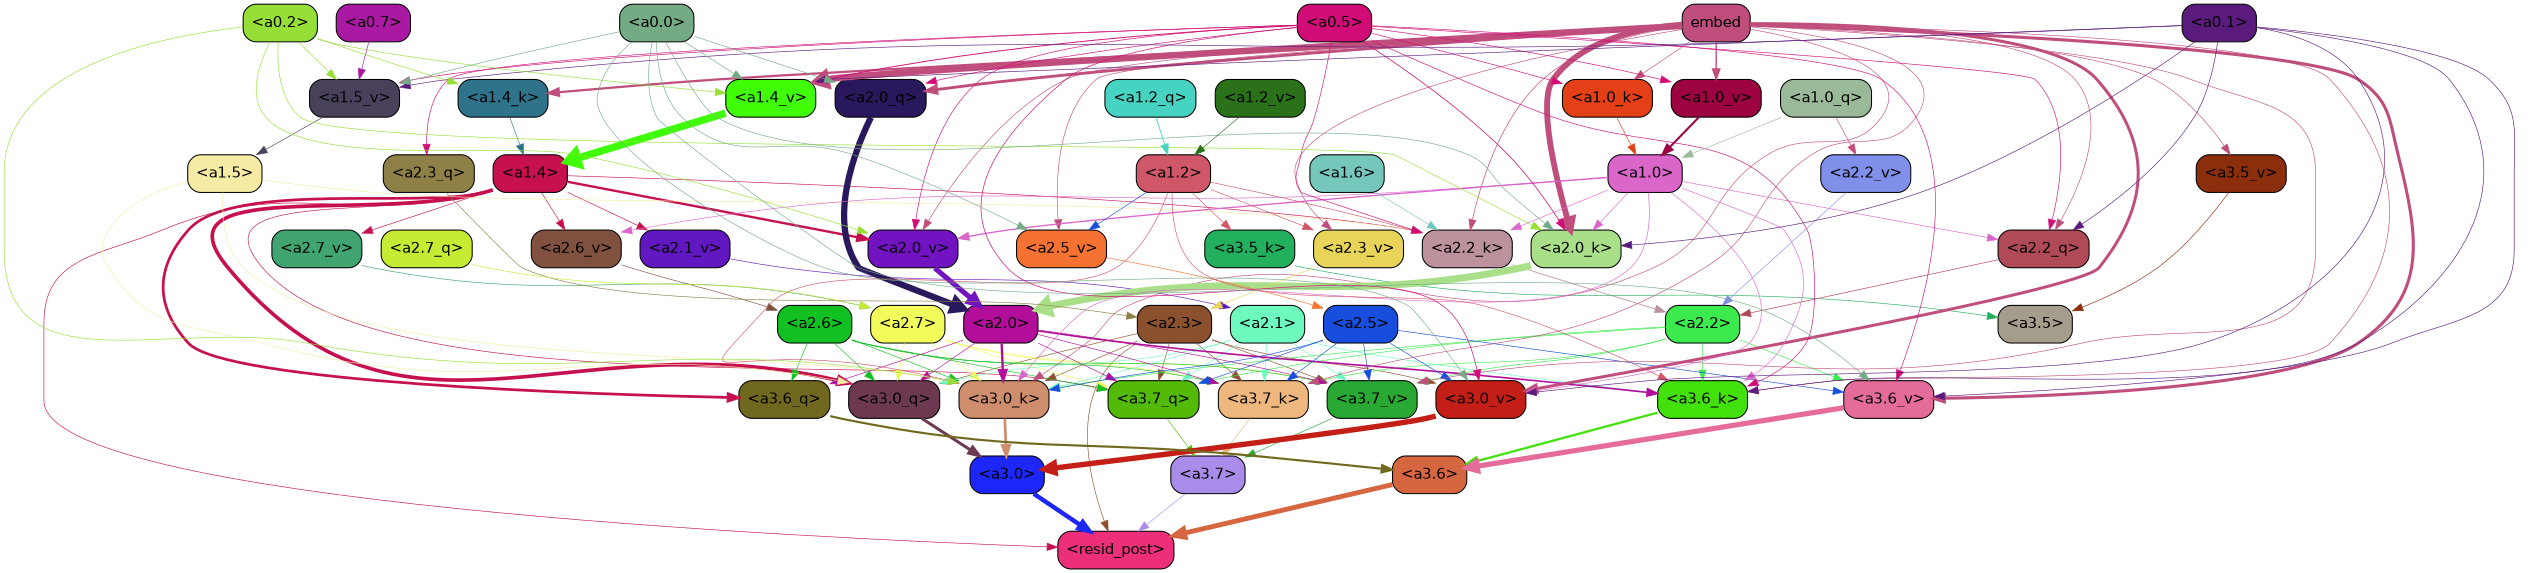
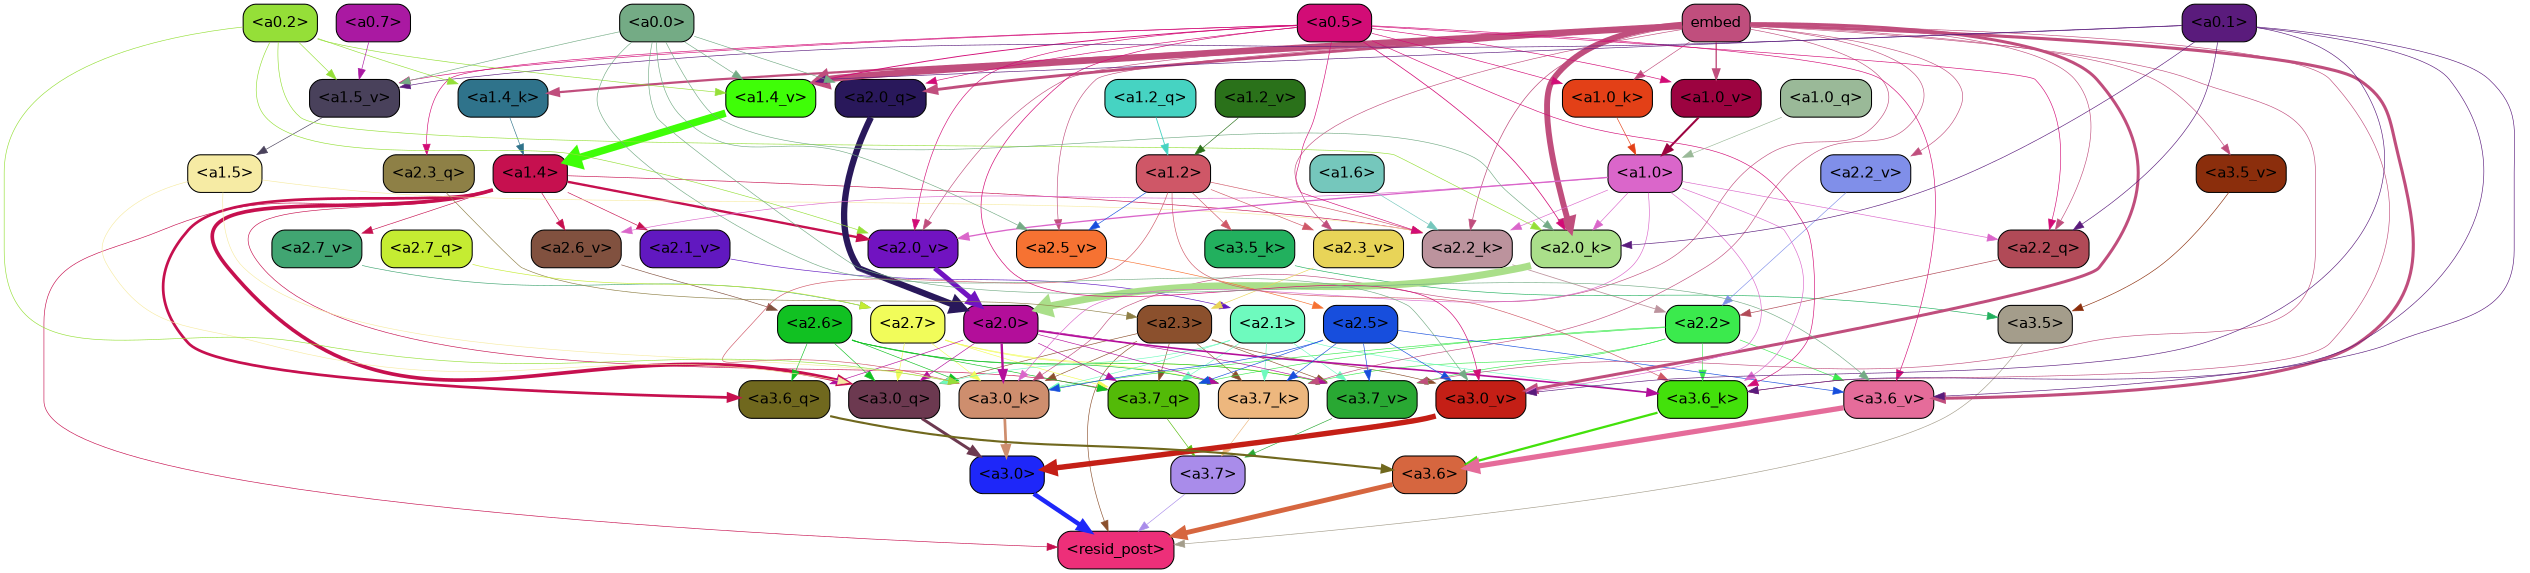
  strict digraph {
    splines=true
    node [color=black fontname=Helvetica shape=box style="filled, rounded"]
    edge [color="#c04e7d" penwidth=0.6]
    "<a3.7>" [fillcolor="#a98cea"]
    "<resid_post>" [fillcolor="#ed2f79"]
    "<a3.6>" [fillcolor="#d6663f"]
    "<a3.5>" [fillcolor="#a49d8b"]
    "<a3.0>" [fillcolor="#1e27f9"]
    "<a2.3>" [fillcolor="#8b502d"]
    "<a3.7_q>" [fillcolor="#53ba08"]
    "<a3.0_q>" [fillcolor="#6c3950"]
    "<a3.7_k>" [fillcolor="#edb77e"]
    "<a3.0_k>" [fillcolor="#ce8e6e"]
    "<a3.7_v>" [fillcolor="#29a833"]
    "<a3.0_v>" [fillcolor="#c41f16"]
    "<a1.4>" [fillcolor="#c6104f"]
    "<a3.6_q>" [fillcolor="#70681e"]
    "<a2.2_k>" [fillcolor="#bc939d"]
    "<a2.7_v>" [fillcolor="#41a572"]
    "<a2.6_v>" [fillcolor="#81513f"]
    "<a2.1_v>" [fillcolor="#6118c0"]
    "<a2.0_v>" [fillcolor="#7113c1"]
    "<a2.2>" [fillcolor="#3bea4d"]
    "<a2.7>" [fillcolor="#f1fc5a"]
    "<a2.6>" [fillcolor="#11c122"]
    "<a2.1>" [fillcolor="#6efabe"]
    "<a2.0>" [fillcolor="#b30e9a"]
    "<a3.6_k>" [fillcolor="#43e10b"]
    "<a3.6_v>" [fillcolor="#e56c9a"]
    "<a3.5_k>" [fillcolor="#22b05e"]
    "<a3.5_v>" [fillcolor="#8b2e0c"]
    "<a2.5>" [fillcolor="#174edd"]
    "<a1.5>" [fillcolor="#f6eba4"]
    embed [fillcolor="#c04e7d"]
    "<a2.2_q>" [fillcolor="#b14a57"]
    "<a2.0_q>" [fillcolor="#29185b"]
    "<a2.0_k>" [fillcolor="#aadf8a"]
    "<a2.5_v>" [fillcolor="#f67232"]
    "<a2.3_v>" [fillcolor="#e8d458"]
    "<a2.2_v>" [fillcolor="#808fe9"]
    "<a1.4_k>" [fillcolor="#2f738b"]
    "<a1.0_k>" [fillcolor="#e34017"]
    "<a1.4_v>" [fillcolor="#3ffe07"]
    "<a1.0_v>" [fillcolor="#9c0340"]
    "<a1.0>" [fillcolor="#da66ca"]
    "<a1.2>" [fillcolor="#cf5767"]
    "<a0.5>" [fillcolor="#d20c76"]
    "<a2.3_q>" [fillcolor="#8e8046"]
    "<a1.5_v>" [fillcolor="#49415b"]
    "<a0.1>" [fillcolor="#5a1b7c"]
    "<a0.2>" [fillcolor="#95df38"]
    "<a0.0>" [fillcolor="#74ab85"]
    "<a2.7_q>" [fillcolor="#c5ec32"]
    "<a1.6>" [fillcolor="#75c7bc"]
    "<a1.2_q>" [fillcolor="#46d3c2"]
    "<a1.0_q>" [fillcolor="#9ab998"]
    "<a1.2_v>" [fillcolor="#2a711a"]
    "<a0.7>" [fillcolor="#aa19a2"]
    "<a3.7>" -> "<resid_post>" [color="#a98cea"]
    "<a3.6>" -> "<resid_post>" [color="#d6663f" penwidth=4.6696330308914185]
+   "<a3.5>" -> "<resid_post>" [color="#a49d8b"]
    "<a3.0>" -> "<resid_post>" [color="#1e27f9" penwidth=4.282557368278503]
    "<a2.3>" -> "<resid_post>" [color="#8b502d"]
    "<a2.3>" -> "<a3.7_q>" [color="#8b502d"]
    "<a2.3>" -> "<a3.0_q>" [color="#8b502d"]
    "<a2.3>" -> "<a3.7_k>" [color="#8b502d"]
    "<a2.3>" -> "<a3.0_k>" [color="#8b502d"]
    "<a2.3>" -> "<a3.7_v>" [color="#8b502d"]
    "<a2.3>" -> "<a3.0_v>" [color="#8b502d"]
    "<a3.7_q>" -> "<a3.7>" [color="#53ba08"]
    "<a3.0_q>" -> "<a3.0>" [color="#6c3950" penwidth=2.8638100624084473]
    "<a3.7_k>" -> "<a3.7>" [color="#edb77e"]
    "<a3.0_k>" -> "<a3.0>" [color="#ce8e6e" penwidth=2.6274144649505615]
    "<a3.7_v>" -> "<a3.7>" [color="#29a833"]
    "<a3.0_v>" -> "<a3.0>" [color="#c41f16" penwidth=5.188832879066467]
    "<a1.4>" -> "<resid_post>" [color="#c6104f"]
    "<a1.4>" -> "<a3.7_q>" [color="#c6104f"]
    "<a1.4>" -> "<a3.0_q>" [color="#c6104f" penwidth=3.4971605762839317]
    "<a1.4>" -> "<a3.6_q>" [color="#c6104f" penwidth=2.6073555648326874]
    "<a1.4>" -> "<a2.2_k>" [color="#c6104f"]
    "<a1.4>" -> "<a2.7_v>" [color="#c6104f"]
    "<a1.4>" -> "<a2.6_v>" [color="#c6104f"]
    "<a1.4>" -> "<a2.1_v>" [color="#c6104f"]
    "<a1.4>" -> "<a2.0_v>" [color="#c6104f" penwidth=2.268670678138733]
    "<a3.6_q>" -> "<a3.6>" [color="#70681e" penwidth=2.03758105635643]
    "<a2.2_k>" -> "<a2.2>" [color="#bc939d" penwidth=0.7764816284179688]
    "<a2.7_v>" -> "<a2.7>" [color="#41a572"]
    "<a2.6_v>" -> "<a2.6>" [color="#81513f"]
    "<a2.1_v>" -> "<a2.1>" [color="#6118c0"]
    "<a2.0_v>" -> "<a2.0>" [color="#7113c1" penwidth=4.906715989112854]
    "<a2.2>" -> "<a3.7_q>" [color="#3bea4d"]
    "<a2.2>" -> "<a3.7_k>" [color="#3bea4d"]
    "<a2.2>" -> "<a3.0_k>" [color="#3bea4d"]
    "<a2.2>" -> "<a3.7_v>" [color="#3bea4d"]
    "<a2.2>" -> "<a3.6_k>" [color="#3bea4d"]
    "<a2.2>" -> "<a3.6_v>" [color="#3bea4d"]
    "<a2.7>" -> "<a3.7_q>" [color="#f1fc5a"]
    "<a2.7>" -> "<a3.0_q>" [color="#f1fc5a"]
    "<a2.7>" -> "<a3.7_k>" [color="#f1fc5a"]
    "<a2.7>" -> "<a3.0_k>" [color="#f1fc5a"]
    "<a2.7>" -> "<a3.7_v>" [color="#f1fc5a"]
    "<a2.6>" -> "<a3.7_q>" [color="#11c122"]
    "<a2.6>" -> "<a3.0_q>" [color="#11c122"]
    "<a2.6>" -> "<a3.7_k>" [color="#11c122"]
    "<a2.6>" -> "<a3.0_k>" [color="#11c122"]
    "<a2.6>" -> "<a3.7_v>" [color="#11c122"]
    "<a2.6>" -> "<a3.6_q>" [color="#11c122"]
    "<a2.1>" -> "<a3.7_q>" [color="#6efabe"]
    "<a2.1>" -> "<a3.0_q>" [color="#6efabe"]
    "<a2.1>" -> "<a3.7_k>" [color="#6efabe"]
    "<a2.1>" -> "<a3.0_k>" [color="#6efabe"]
    "<a2.1>" -> "<a3.7_v>" [color="#6efabe"]
    "<a2.1>" -> "<a3.6_k>" [color="#6efabe"]
    "<a2.0>" -> "<a3.7_q>" [color="#b30e9a"]
    "<a2.0>" -> "<a3.0_q>" [color="#b30e9a"]
    "<a2.0>" -> "<a3.7_k>" [color="#b30e9a"]
    "<a2.0>" -> "<a3.0_k>" [color="#b30e9a" penwidth=2.270527422428131]
    "<a2.0>" -> "<a3.7_v>" [color="#b30e9a"]
    "<a2.0>" -> "<a3.6_q>" [color="#b30e9a"]
    "<a2.0>" -> "<a3.6_k>" [color="#b30e9a" penwidth=1.5568191409111023]
    "<a3.6_k>" -> "<a3.6>" [color="#43e10b" penwidth=2.174198240041733]
    "<a3.6_v>" -> "<a3.6>" [color="#e56c9a" penwidth=5.002329230308533]
    "<a3.5_k>" -> "<a3.5>" [color="#22b05e"]
    "<a3.5_v>" -> "<a3.5>" [color="#8b2e0c"]
    "<a2.5>" -> "<a3.7_q>" [color="#174edd"]
    "<a2.5>" -> "<a3.7_k>" [color="#174edd"]
    "<a2.5>" -> "<a3.0_k>" [color="#174edd"]
    "<a2.5>" -> "<a3.7_v>" [color="#174edd"]
    "<a2.5>" -> "<a3.0_v>" [color="#174edd"]
    "<a2.5>" -> "<a3.6_v>" [color="#174edd"]
    "<a1.5>" -> "<a3.0_q>" [color="#f6eba4"]
    "<a1.5>" -> "<a3.0_k>" [color="#f6eba4"]
    "<a1.5>" -> "<a2.2_k>" [color="#f6eba4"]
    embed -> "<a3.7_k>"
    embed -> "<a3.0_k>"
    embed -> "<a3.7_v>"
    embed -> "<a3.0_v>" [penwidth=2.8686431646347046]
    embed -> "<a2.2_k>" [penwidth=0.67606520652771]
    embed -> "<a2.0_v>"
    embed -> "<a3.6_k>"
    embed -> "<a3.6_v>" [penwidth=2.9588699340820312]
    embed -> "<a3.5_v>"
    embed -> "<a2.2_q>"
    embed -> "<a2.0_q>" [penwidth=2.7617180347442627]
    embed -> "<a2.0_k>" [penwidth=5.615107178688049]
    embed -> "<a2.5_v>"
    embed -> "<a2.3_v>"
-   "<a1.0_q>" -> "<a2.2_v>"
+   embed -> "<a2.2_v>"
    embed -> "<a1.4_k>" [penwidth=2.1468217372894287]
    embed -> "<a1.0_k>"
    embed -> "<a1.4_v>" [penwidth=6.189999580383301]
    embed -> "<a1.0_v>" [penwidth=1.3123979568481445]
    "<a2.2_q>" -> "<a2.2>" [color="#b14a57" penwidth=0.6340763568878174]
    "<a2.0_q>" -> "<a2.0>" [color="#29185b" penwidth=6.0160088539123535]
    "<a2.0_k>" -> "<a2.0>" [color="#aadf8a" penwidth=6.773025274276733]
    "<a2.5_v>" -> "<a2.5>" [color="#f67232"]
    "<a2.3_v>" -> "<a2.3>" [color="#e8d458"]
    "<a2.2_v>" -> "<a2.2>" [color="#808fe9"]
    "<a1.4_k>" -> "<a1.4>" [color="#2f738b"]
    "<a1.0_k>" -> "<a1.0>" [color="#e34017"]
    "<a1.4_v>" -> "<a1.4>" [color="#3ffe07" penwidth=7.093163728713989]
    "<a1.0_v>" -> "<a1.0>" [color="#9c0340" penwidth=1.9666723012924194]
    "<a1.0>" -> "<a3.0_k>" [color="#da66ca"]
    "<a1.0>" -> "<a3.0_v>" [color="#da66ca"]
    "<a1.0>" -> "<a2.2_k>" [color="#da66ca"]
    "<a1.0>" -> "<a2.6_v>" [color="#da66ca"]
    "<a1.0>" -> "<a2.0_v>" [color="#da66ca" penwidth=1.27996826171875]
    "<a1.0>" -> "<a3.6_k>" [color="#da66ca"]
    "<a1.0>" -> "<a2.2_q>" [color="#da66ca"]
    "<a1.0>" -> "<a2.0_k>" [color="#da66ca"]
    "<a1.2>" -> "<a3.0_k>" [color="#cf5767"]
    "<a1.2>" -> "<a2.2_k>" [color="#cf5767"]
    "<a1.2>" -> "<a3.6_k>" [color="#cf5767"]
    "<a1.2>" -> "<a3.5_k>" [color="#cf5767"]
    "<a1.2>" -> "<a2.5_v>" [color="#174edd"]
    "<a1.2>" -> "<a2.3_v>" [color="#cf5767"]
    "<a0.5>" -> "<a3.0_v>" [color="#d20c76" penwidth=0.6421224474906921]
    "<a0.5>" -> "<a2.2_k>" [color="#d20c76"]
    "<a0.5>" -> "<a2.0_v>" [color="#d20c76"]
    "<a0.5>" -> "<a3.6_k>" [color="#d20c76"]
    "<a0.5>" -> "<a3.6_v>" [color="#d20c76"]
    "<a0.5>" -> "<a2.2_q>" [color="#d20c76"]
    "<a0.5>" -> "<a2.0_q>" [color="#d20c76"]
    "<a0.5>" -> "<a2.0_k>" [color="#d20c76" penwidth=0.7151575088500977]
    "<a0.5>" -> "<a1.0_k>" [color="#d20c76"]
    "<a0.5>" -> "<a1.4_v>" [color="#d20c76" penwidth=0.8927993774414062]
    "<a0.5>" -> "<a1.0_v>" [color="#d20c76"]
    "<a0.5>" -> "<a2.3_q>" [color="#d20c76"]
    "<a0.5>" -> "<a1.5_v>" [color="#d20c76"]
    "<a2.3_q>" -> "<a2.3>" [color="#8e8046"]
    "<a1.5_v>" -> "<a1.5>" [color="#49415b"]
    "<a0.1>" -> "<a3.0_v>" [color="#5a1b7c"]
    "<a0.1>" -> "<a3.6_k>" [color="#5a1b7c"]
    "<a0.1>" -> "<a3.6_v>" [color="#5a1b7c"]
    "<a0.1>" -> "<a2.2_q>" [color="#5a1b7c"]
    "<a0.1>" -> "<a2.0_k>" [color="#5a1b7c"]
    "<a0.1>" -> "<a1.4_v>" [color="#5a1b7c"]
    "<a0.1>" -> "<a1.5_v>" [color="#5a1b7c"]
    "<a0.2>" -> "<a3.0_k>" [color="#95df38"]
    "<a0.2>" -> "<a2.0_v>" [color="#95df38"]
    "<a0.2>" -> "<a2.0_k>" [color="#95df38"]
    "<a0.2>" -> "<a1.4_k>" [color="#95df38"]
    "<a0.2>" -> "<a1.4_v>" [color="#95df38"]
    "<a0.2>" -> "<a1.5_v>" [color="#95df38"]
    "<a0.0>" -> "<a3.0_v>" [color="#74ab85"]
    "<a0.0>" -> "<a3.6_v>" [color="#74ab85"]
    "<a0.0>" -> "<a2.0_q>" [color="#74ab85"]
    "<a0.0>" -> "<a2.0_k>" [color="#74ab85"]
    "<a0.0>" -> "<a2.5_v>" [color="#74ab85"]
    "<a0.0>" -> "<a1.4_v>" [color="#74ab85"]
    "<a0.0>" -> "<a1.5_v>" [color="#74ab85"]
    "<a2.7_q>" -> "<a2.7>" [color="#c5ec32"]
    "<a1.6>" -> "<a2.2_k>" [color="#75c7bc"]
    "<a1.2_q>" -> "<a1.2>" [color="#46d3c2" penwidth=0.836545467376709]
    "<a1.0_q>" -> "<a1.0>" [color="#9ab998"]
    "<a1.2_v>" -> "<a1.2>" [color="#2a711a"]
    "<a0.7>" -> "<a1.5_v>" [color="#aa19a2"]
  }
